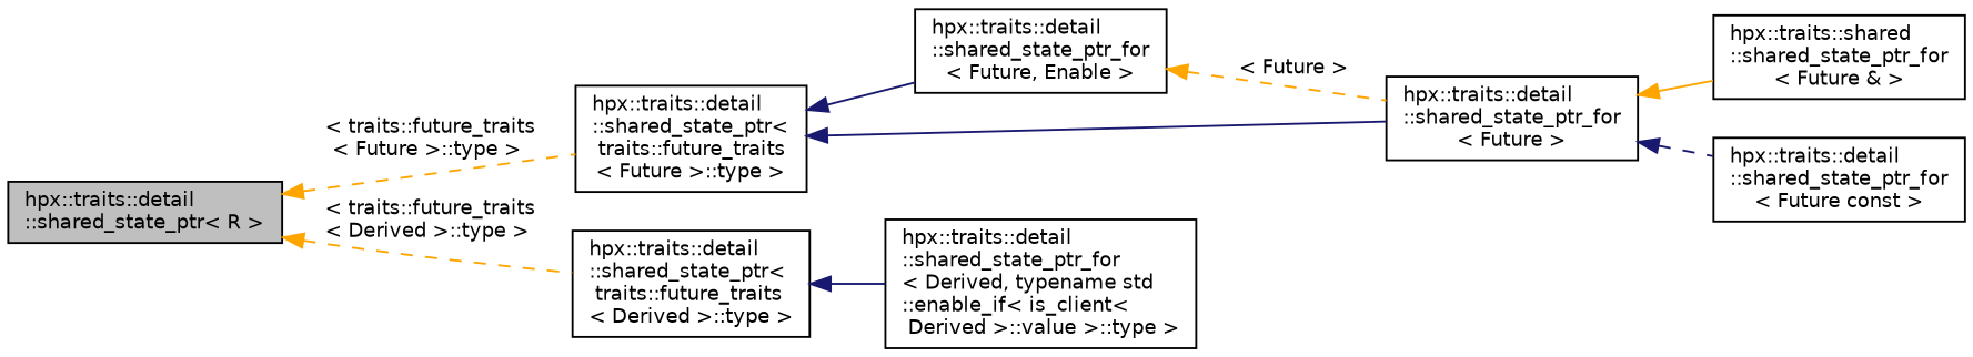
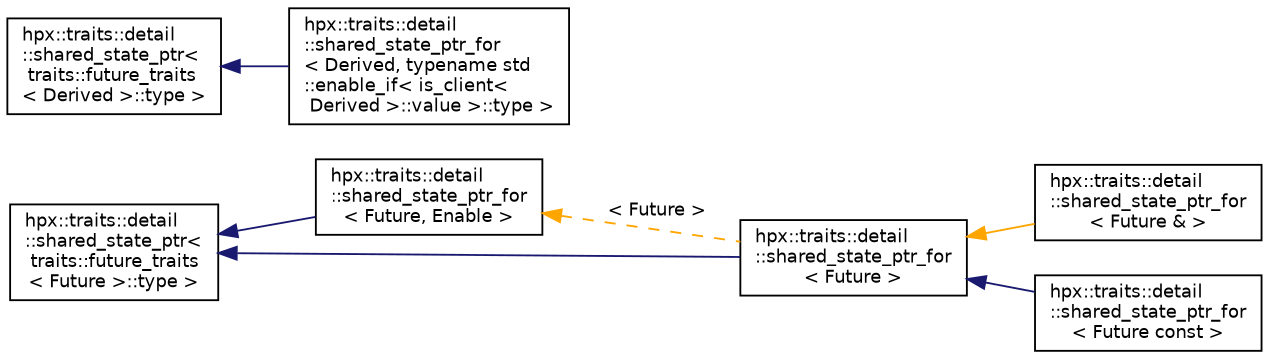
  digraph {
    rankdir=LR
    node [color=black fillcolor=white fontname=Helvetica fontsize=10 shape=record style=filled]
    edge [color=orange dir=back fontname=Helvetica fontsize=10 labelfontname=Helvetica labelfontsize=10 style=solid]
-   n1 [fillcolor=grey75 fontcolor=black height=0.2 label="hpx::traits::detail\l::shared_state_ptr\< R \>" width=0.4]
    n2 [height=0.2 label="hpx::traits::detail\l::shared_state_ptr\<\l traits::future_traits\l\< Future \>::type \>" width=0.4]
    n3 [height=0.2 label="hpx::traits::detail\l::shared_state_ptr\<\l traits::future_traits\l\< Derived \>::type \>" width=0.4]
    n4 [height=0.2 label="hpx::traits::detail\l::shared_state_ptr_for\l\< Future, Enable \>" width=0.4]
    n5 [height=0.2 label="hpx::traits::detail\l::shared_state_ptr_for\l\< Future \>" width=0.4]
    n6 [height=0.2 label="hpx::traits::detail\l::shared_state_ptr_for\l\< Derived, typename std\l::enable_if\< is_client\<\l Derived \>::value \>::type \>" width=0.4]
-   n7 [height=0.2 label="hpx::traits::shared\l::shared_state_ptr_for\l\< Future & \>" width=0.4]
+   n7 [height=0.2 label="hpx::traits::detail\l::shared_state_ptr_for\l\< Future & \>" width=0.4]
    n8 [height=0.2 label="hpx::traits::detail\l::shared_state_ptr_for\l\< Future const \>" width=0.4]
-   n1 -> n2 [label=" \< traits::future_traits\l\< Future \>::type \>" style=dashed]
-   n1 -> n3 [label=" \< traits::future_traits\l\< Derived \>::type \>" style=dashed]
    n2 -> n4 [color=midnightblue]
    n2 -> n5 [color=midnightblue]
    n3 -> n6 [color=midnightblue]
    n4 -> n5 [label=" \< Future \>" style=dashed]
    n5 -> n7
-   n5 -> n8 [color=midnightblue style=dashed]
+   n5 -> n8 [color=midnightblue]
  }
